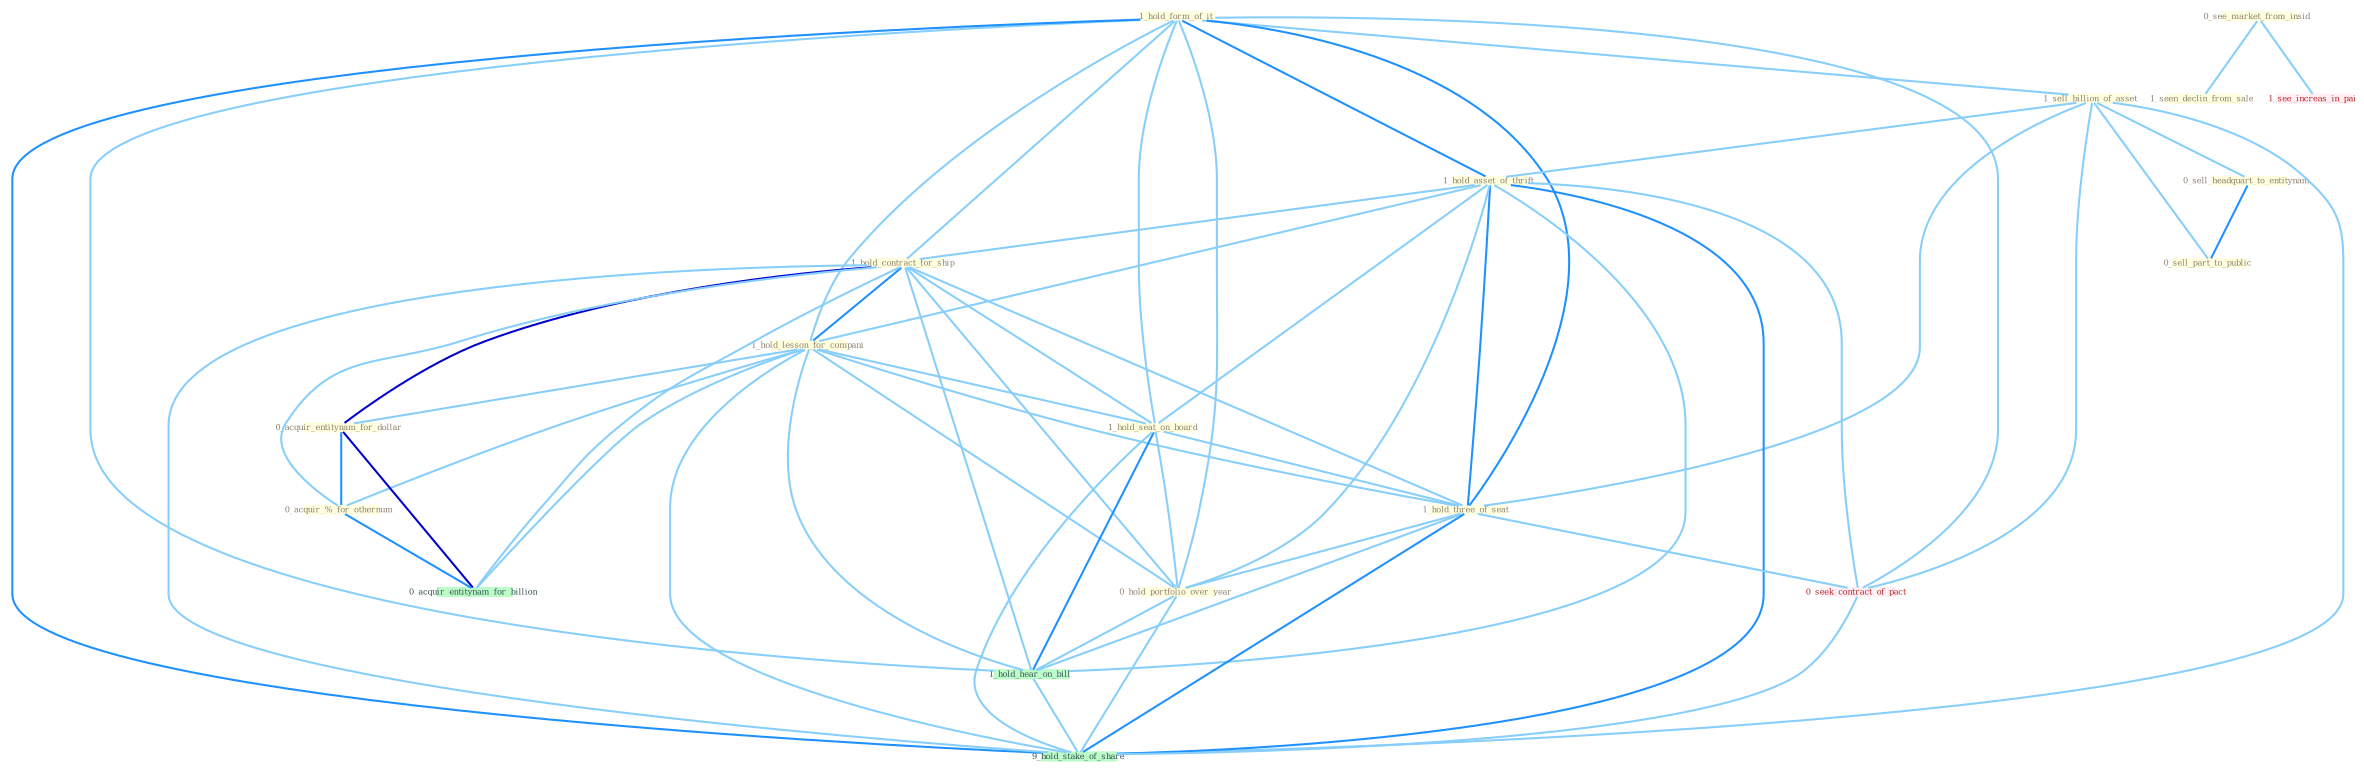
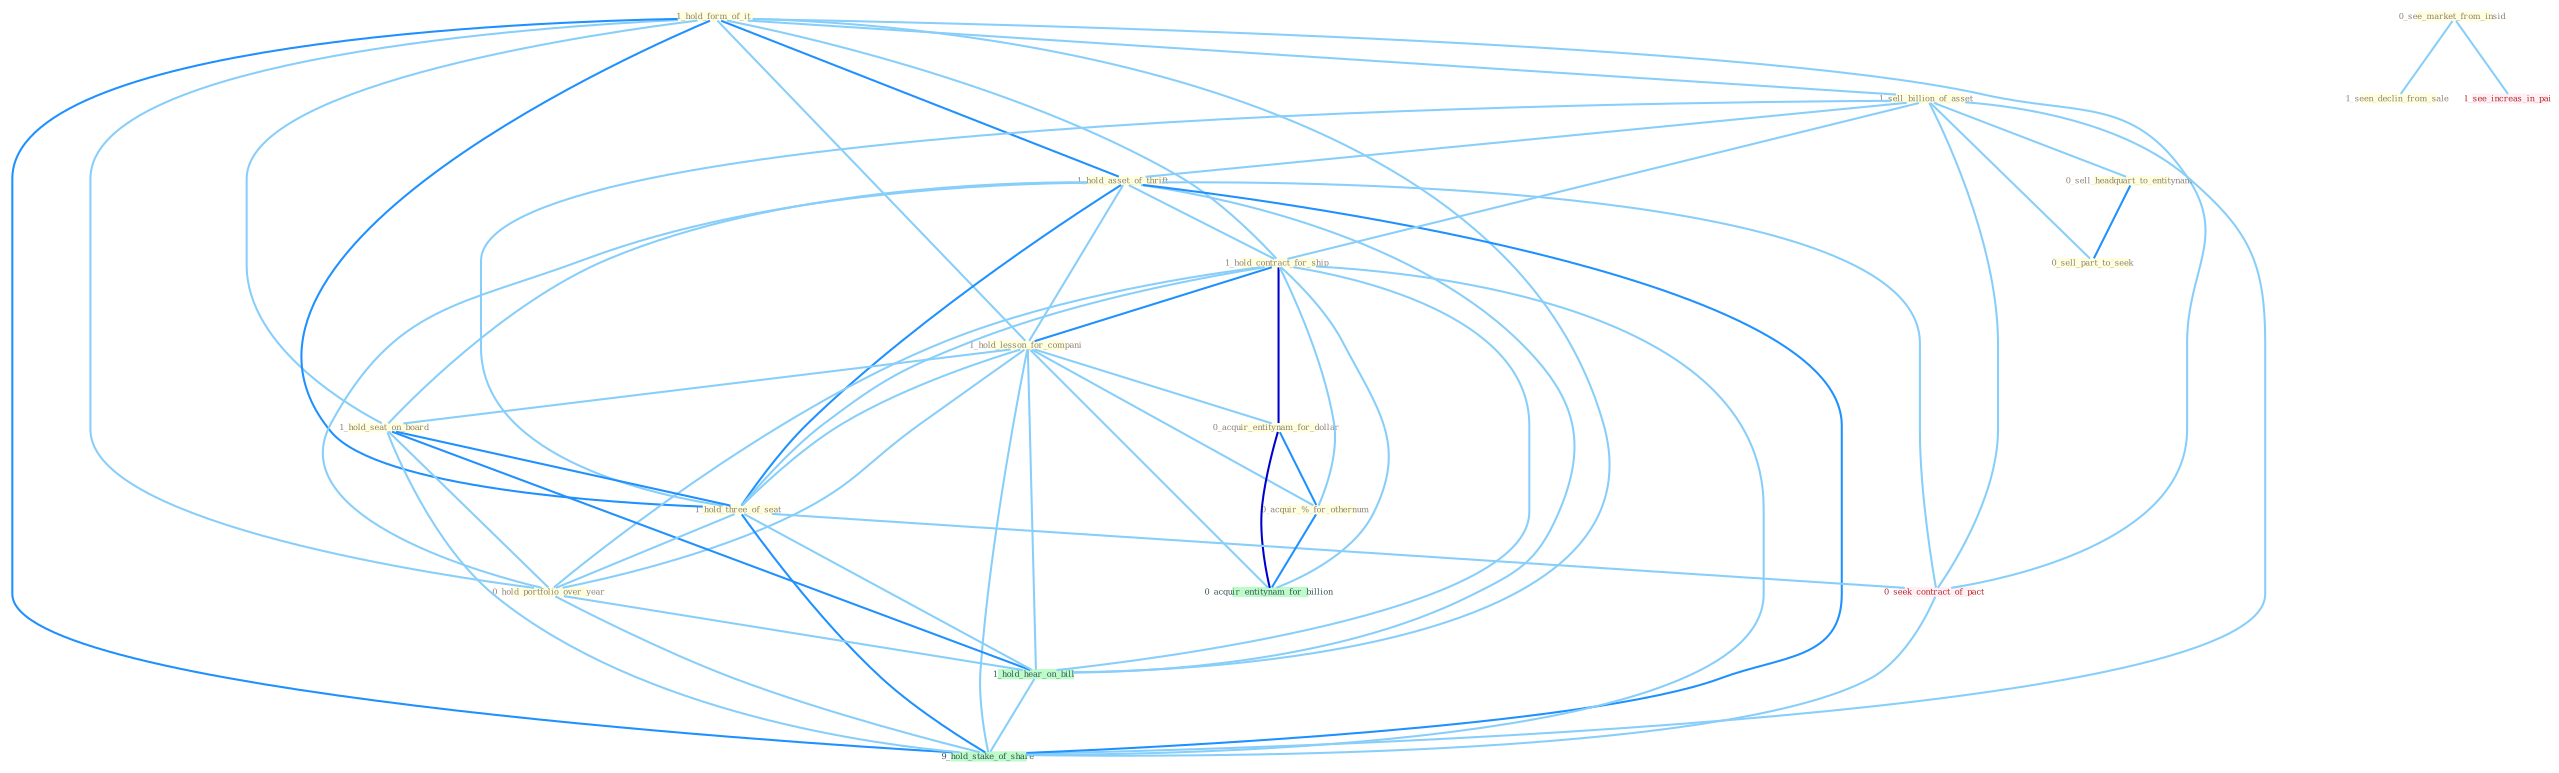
  graph {
    node [color="#ffffe0" fixedsize=true fontcolor="#8b7d6b" fontsize=4 shape=polygon style=filled]
    edge [color="#87cefa" w=1]
    "1_hold_form_of_it " [height=.06 width=.5]
    "1_sell_billion_of_asset " [height=.06 width=.5]
    "1_hold_asset_of_thrift " [height=.06 width=.5]
    "1_hold_contract_for_ship " [height=.06 width=.5]
    "1_hold_lesson_for_compani " [height=.06 width=.5]
    "0_see_market_from_insid " [height=.06 width=.5]
    "0_acquir_entitynam_for_dollar " [height=.06 width=.5]
    "1_hold_seat_on_board " [height=.06 width=.5]
    "1_hold_three_of_seat " [height=.06 width=.5]
    "1_seen_declin_from_sale " [height=.06 width=.5]
    "0_hold_portfolio_over_year " [height=.06 width=.5]
    "0_sell_headquart_to_entitynam " [height=.06 width=.5]
    "0_acquir_%_for_othernum " [height=.06 width=.5]
-   "0_sell_part_to_public " [height=.06 width=.5]
+   "0_sell_part_to_public " [height=.06 width=.5 label="0_sell_part_to_seek"]
    "0_seek_contract_of_pact " [color="#fff0f5" fontcolor="#b22222" height=.06 width=.5]
    "1_see_increas_in_pai " [color="#fff0f5" fontcolor="#b22222" height=.06 width=.5]
    "1_hold_hear_on_bill " [color="#BDFCC9" fontcolor="#2f4f4f" height=.06 width=.5]
    n18 [color="#BDFCC9" fontcolor="#2f4f4f" height=.06 label="9_hold_stake_of_share" width=.5]
    "0_acquir_entitynam_for_billion " [color="#BDFCC9" fontcolor="#2f4f4f" height=.06 width=.5]
    subgraph sub_1 {
      "1_hold_form_of_it "
      "1_sell_billion_of_asset "
      "1_hold_asset_of_thrift "
      "1_hold_contract_for_ship "
      "1_hold_lesson_for_compani "
      "0_see_market_from_insid "
      "0_acquir_entitynam_for_dollar "
      "1_hold_seat_on_board "
      "1_hold_three_of_seat "
      "1_seen_declin_from_sale "
      "0_hold_portfolio_over_year "
      "0_sell_headquart_to_entitynam "
      "0_acquir_%_for_othernum "
      "0_sell_part_to_public "
    }
    subgraph sub_2 {
      "0_seek_contract_of_pact "
      "1_see_increas_in_pai "
    }
    "1_hold_form_of_it " -- "1_sell_billion_of_asset "
    "1_hold_form_of_it " -- "1_hold_asset_of_thrift " [color="#1e90ff" w=2]
    "1_hold_form_of_it " -- "1_hold_contract_for_ship "
    "1_hold_form_of_it " -- "1_hold_lesson_for_compani "
    "1_hold_form_of_it " -- "1_hold_seat_on_board "
    "1_hold_form_of_it " -- "1_hold_three_of_seat " [color="#1e90ff" w=2]
    "1_hold_form_of_it " -- "0_hold_portfolio_over_year "
    "1_hold_form_of_it " -- "0_seek_contract_of_pact "
    "1_hold_form_of_it " -- "1_hold_hear_on_bill "
    "1_hold_form_of_it " -- n18 [color="#1e90ff" w=2]
    "1_sell_billion_of_asset " -- "1_hold_asset_of_thrift "
    "1_sell_billion_of_asset " -- "1_hold_three_of_seat "
    "1_sell_billion_of_asset " -- "0_sell_headquart_to_entitynam "
    "1_sell_billion_of_asset " -- "0_sell_part_to_public "
    "1_sell_billion_of_asset " -- "0_seek_contract_of_pact "
    "1_sell_billion_of_asset " -- n18
    "1_hold_asset_of_thrift " -- "1_hold_contract_for_ship "
    "1_hold_asset_of_thrift " -- "1_hold_lesson_for_compani "
    "1_hold_asset_of_thrift " -- "1_hold_seat_on_board "
    "1_hold_asset_of_thrift " -- "1_hold_three_of_seat " [color="#1e90ff" w=2]
    "1_hold_asset_of_thrift " -- "0_hold_portfolio_over_year "
    "1_hold_asset_of_thrift " -- "0_seek_contract_of_pact "
    "1_hold_asset_of_thrift " -- "1_hold_hear_on_bill "
    "1_hold_asset_of_thrift " -- n18 [color="#1e90ff" w=2]
    "1_hold_contract_for_ship " -- "1_hold_lesson_for_compani " [color="#1e90ff" w=2]
    "1_hold_contract_for_ship " -- "0_acquir_entitynam_for_dollar " [color="#0000cd"]
-   "1_hold_contract_for_ship " -- "1_hold_seat_on_board "
+   "1_hold_contract_for_ship " -- "1_sell_billion_of_asset "
    "1_hold_contract_for_ship " -- "1_hold_three_of_seat "
    "1_hold_contract_for_ship " -- "0_hold_portfolio_over_year "
    "1_hold_contract_for_ship " -- "0_acquir_%_for_othernum "
    "1_hold_contract_for_ship " -- "1_hold_hear_on_bill "
    "1_hold_contract_for_ship " -- n18
    "1_hold_contract_for_ship " -- "0_acquir_entitynam_for_billion "
    "1_hold_lesson_for_compani " -- "0_acquir_entitynam_for_dollar "
    "1_hold_lesson_for_compani " -- "1_hold_seat_on_board "
    "1_hold_lesson_for_compani " -- "1_hold_three_of_seat "
    "1_hold_lesson_for_compani " -- "0_hold_portfolio_over_year "
    "1_hold_lesson_for_compani " -- "0_acquir_%_for_othernum "
    "1_hold_lesson_for_compani " -- "1_hold_hear_on_bill "
    "1_hold_lesson_for_compani " -- n18
    "1_hold_lesson_for_compani " -- "0_acquir_entitynam_for_billion "
    "0_see_market_from_insid " -- "1_seen_declin_from_sale "
    "0_see_market_from_insid " -- "1_see_increas_in_pai "
    "0_acquir_entitynam_for_dollar " -- "0_acquir_%_for_othernum " [color="#1e90ff" w=2]
    "0_acquir_entitynam_for_dollar " -- "0_acquir_entitynam_for_billion " [color="#0000cd" w=3]
-   "1_hold_seat_on_board " -- "1_hold_three_of_seat "
+   "1_hold_seat_on_board " -- "1_hold_three_of_seat " [color="#1e90ff"]
    "1_hold_seat_on_board " -- "0_hold_portfolio_over_year "
    "1_hold_seat_on_board " -- "1_hold_hear_on_bill " [color="#1e90ff" w=2]
    "1_hold_seat_on_board " -- n18
    "1_hold_three_of_seat " -- "0_hold_portfolio_over_year "
    "1_hold_three_of_seat " -- "0_seek_contract_of_pact "
    "1_hold_three_of_seat " -- "1_hold_hear_on_bill "
    "1_hold_three_of_seat " -- n18 [color="#1e90ff" w=2]
    "0_hold_portfolio_over_year " -- "1_hold_hear_on_bill "
    "0_hold_portfolio_over_year " -- n18
    "0_sell_headquart_to_entitynam " -- "0_sell_part_to_public " [color="#1e90ff" w=2]
    "0_acquir_%_for_othernum " -- "0_acquir_entitynam_for_billion " [color="#1e90ff" w=2]
    "0_seek_contract_of_pact " -- n18
    "1_hold_hear_on_bill " -- n18
  }
